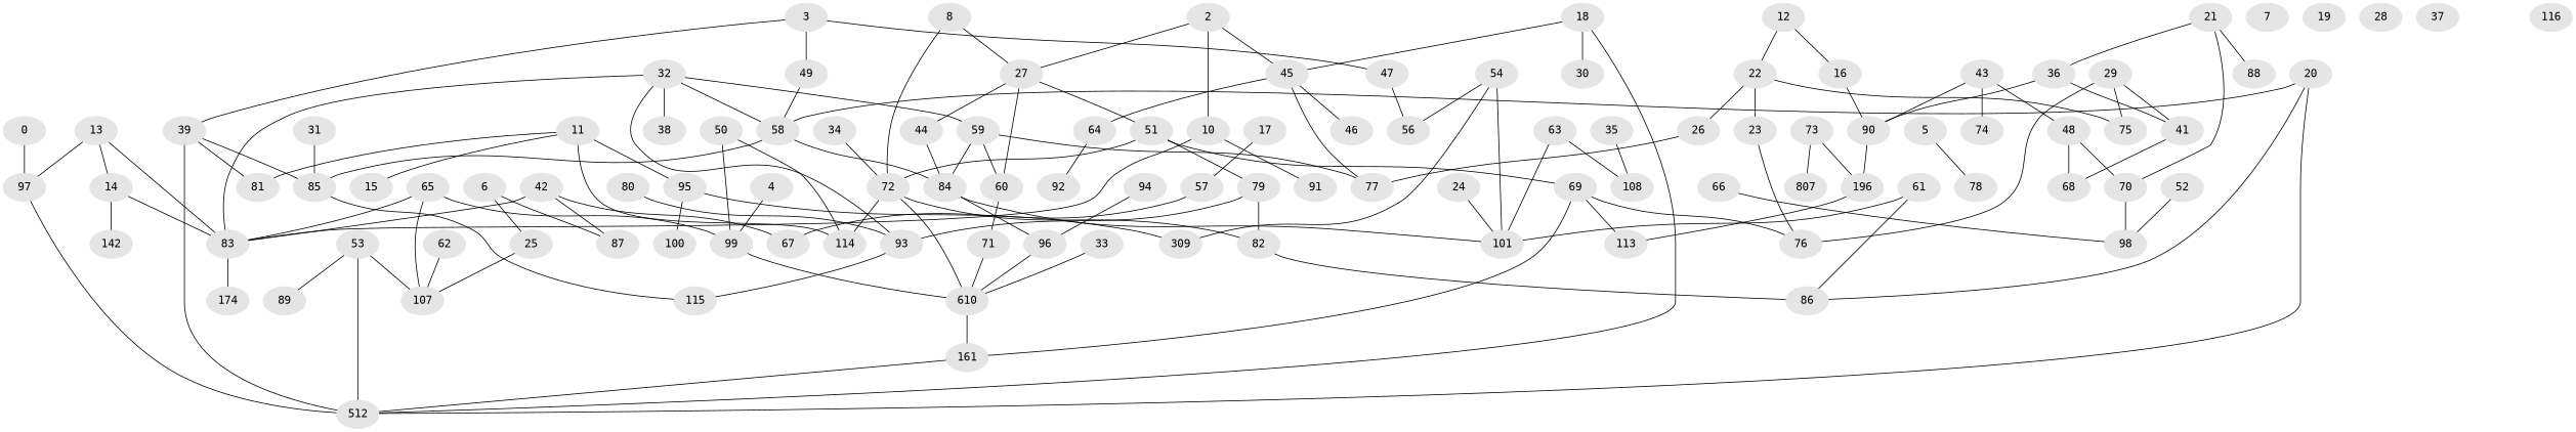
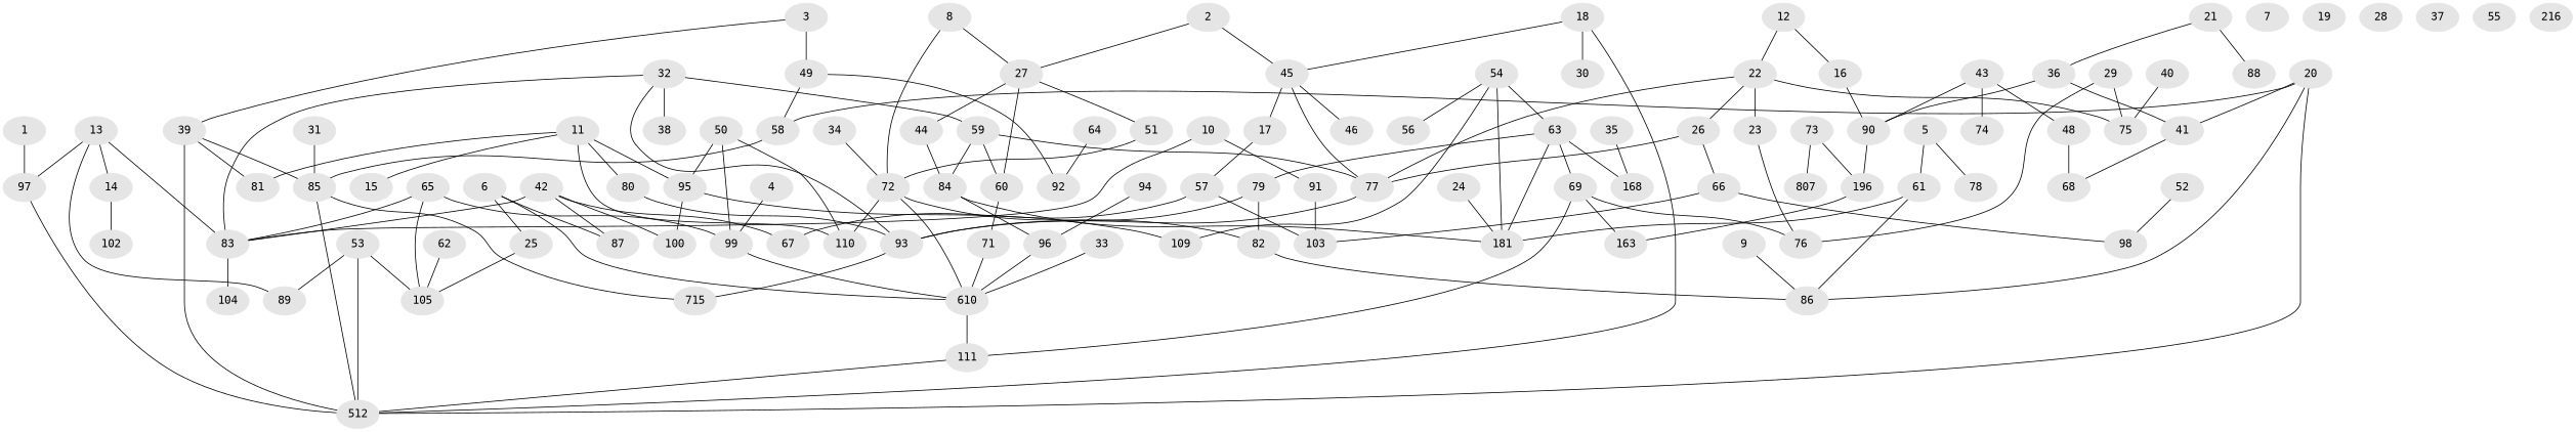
  graph {
    fontname="DejaVu Sans Mono"
    node [color=gray90 fontname="DejaVu Sans Mono" style=filled]
    edge [fontname="DejaVu Sans Mono"]
-   1 [label=0]
+   1
    97
    n3 [label=512]
    2
    10
    27
    45
    83
    91
    44
    51
    60
    77
    46
    64
    3
    39
-   47
    49
    81
    85
    56
    58
    92
    4
    99
    n27 [label=610]
    5
    61
    78
    86
-   101
+   101 [label=181]
    6
    25
    87
-   105 [label=107]
-   111 [label=161]
+   105
+   111
    7
    8
    72
-   114
+   114 [label=110]
    82
-   104 [label=174]
+   9
+   104
+   103
    11
    15
    80
    95
    93
    100
-   109 [label=309]
+   109
    12
    16
    22
    90
    23
    26
    75
    13
    14
    89
-   102 [label=142]
+   102
    n64 [label=196]
    17
    57
    67
    18
    30
    19
    20
    41
    68
    84
    21
    36
-   70
    88
    98
    76
    66
    24
    69
    79
    71
    28
    29
    31
-   115
+   115 [label=715]
    32
    38
    59
    33
    34
    35
-   108
+   108 [label=168]
    37
+   40
    42
    43
    48
    74
    96
    50
-   113
+   113 [label=163]
    52
    53
    54
    63
+   55
    62
    65
    73
    n114 [label=807]
    94
-   116
+   116 [label=216]
    1 -- 97
    97 -- n3
-   2 -- 10
    2 -- 27
    2 -- 45
    10 -- 83
    10 -- 91
    27 -- 44
    27 -- 51
    27 -- 60
    45 -- 77
    45 -- 46
-   45 -- 64
+   45 -- 17
    83 -- 104
+   91 -- 103
    44 -- 84
    51 -- 72
-   51 -- 69
-   51 -- 79
+   63 -- 69
+   63 -- 79
    60 -- 71
+   77 -- 93
    64 -- 92
    3 -- 39
-   3 -- 47
    3 -- 49
    39 -- n3
    39 -- 81
    39 -- 85
-   47 -- 56
    49 -- 58
+   49 -- 92
+   85 -- n3
    85 -- 115
    58 -- 85
-   58 -- 84
    4 -- 99
    99 -- n27
    n27 -- 111
+   5 -- 61
    5 -- 78
    61 -- 86
    61 -- 101
+   6 -- n27
    6 -- 25
    6 -- 87
    25 -- 105
    111 -- n3
    8 -- 27
    8 -- 72
    72 -- n27
    72 -- 114
    72 -- 82
    82 -- 86
+   9 -- 86
    11 -- 81
    11 -- 114
    11 -- 15
+   11 -- 80
    11 -- 95
    80 -- 93
    95 -- 100
    95 -- 109
    93 -- 115
    12 -- 16
    12 -- 22
    16 -- 90
+   22 -- 77
    22 -- 23
    22 -- 26
    22 -- 75
    90 -- n64
    23 -- 76
    26 -- 77
+   26 -- 66
    13 -- 97
    13 -- 83
    13 -- 14
-   14 -- 83
+   13 -- 89
    14 -- 102
    n64 -- 113
    17 -- 57
+   57 -- 103
    57 -- 67
    18 -- n3
    18 -- 45
    18 -- 30
    20 -- n3
    20 -- 58
    20 -- 86
-   29 -- 41
+   20 -- 41
    41 -- 68
    84 -- 101
    84 -- 96
    21 -- 36
-   21 -- 70
    21 -- 88
    36 -- 90
    36 -- 41
-   70 -- 98
+   66 -- 103
    66 -- 98
    24 -- 101
    69 -- 111
    69 -- 76
    69 -- 113
    79 -- 82
    79 -- 93
    71 -- n27
    29 -- 75
    29 -- 76
    31 -- 85
    32 -- 83
-   32 -- 58
    32 -- 93
    32 -- 38
    32 -- 59
    59 -- 60
    59 -- 77
    59 -- 84
    33 -- n27
    34 -- 72
    35 -- 108
+   40 -- 75
    42 -- 83
    42 -- 87
+   42 -- 100
    42 -- 67
    43 -- 90
    43 -- 48
    43 -- 74
    48 -- 68
-   48 -- 70
    96 -- n27
    50 -- 99
    50 -- 114
+   50 -- 95
    52 -- 98
    53 -- n3
    53 -- 105
    53 -- 89
    54 -- 56
    54 -- 101
    54 -- 109
+   54 -- 63
    63 -- 101
    63 -- 108
    62 -- 105
    65 -- 83
    65 -- 99
    65 -- 105
    73 -- n64
    73 -- n114
    94 -- 96
  }
